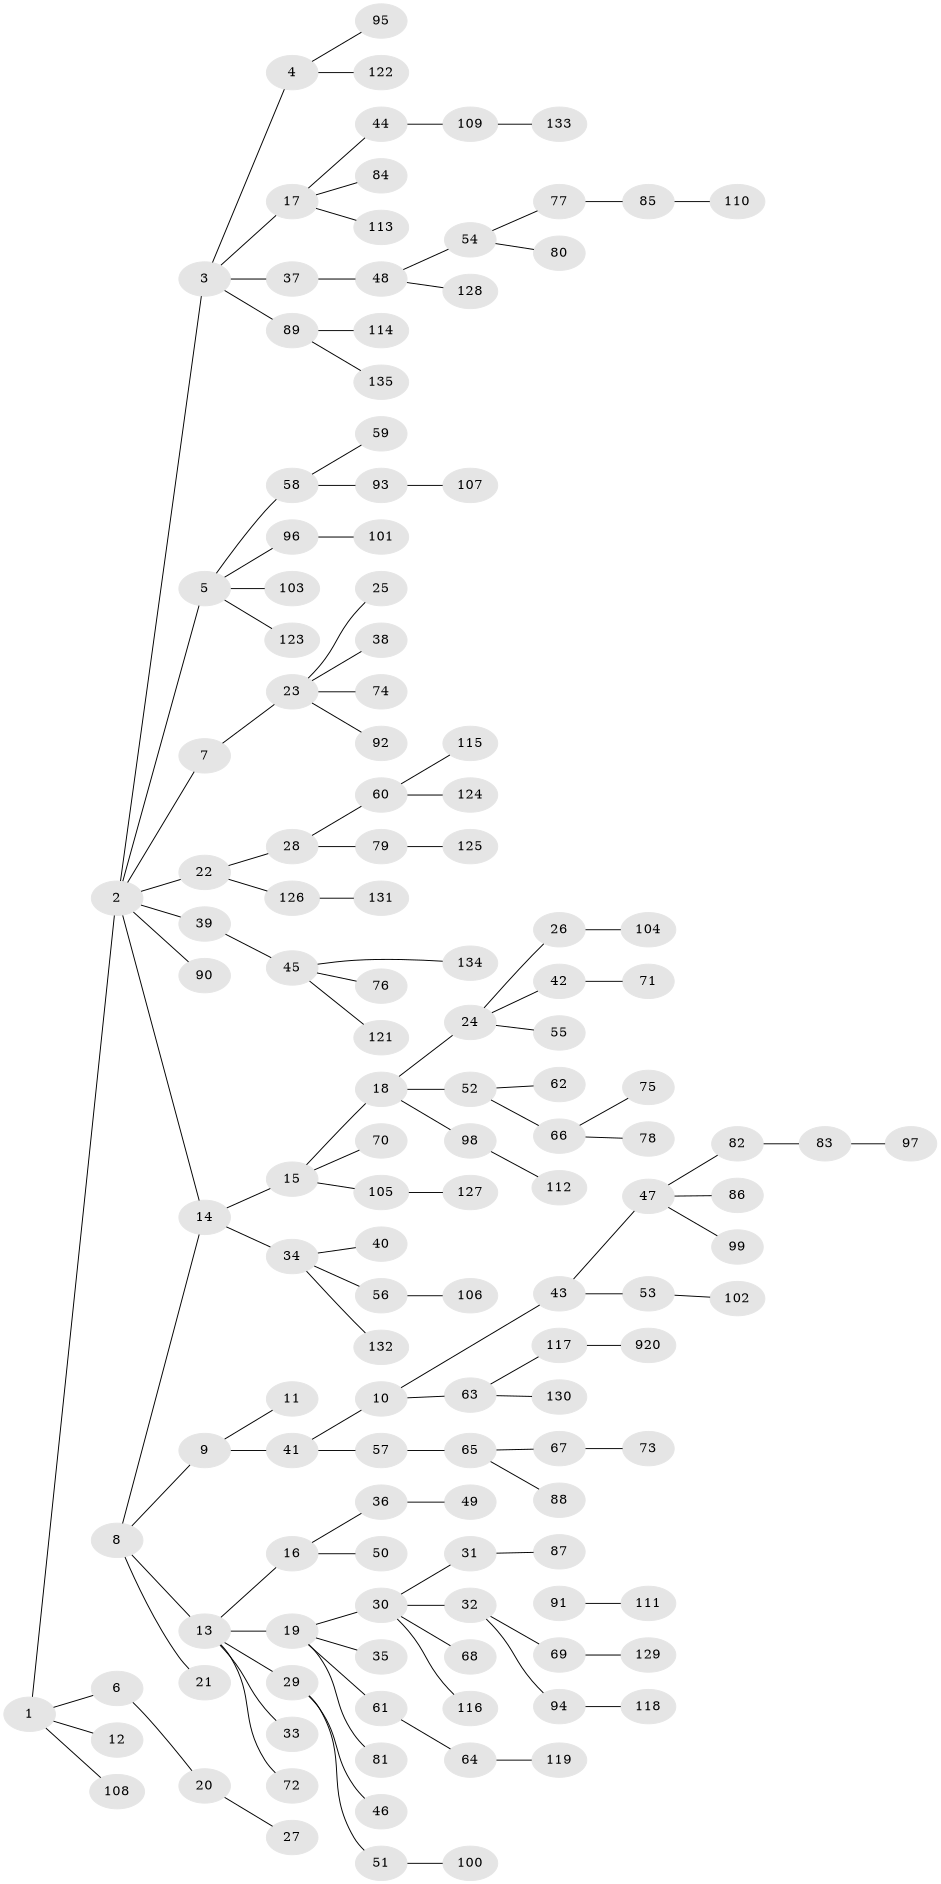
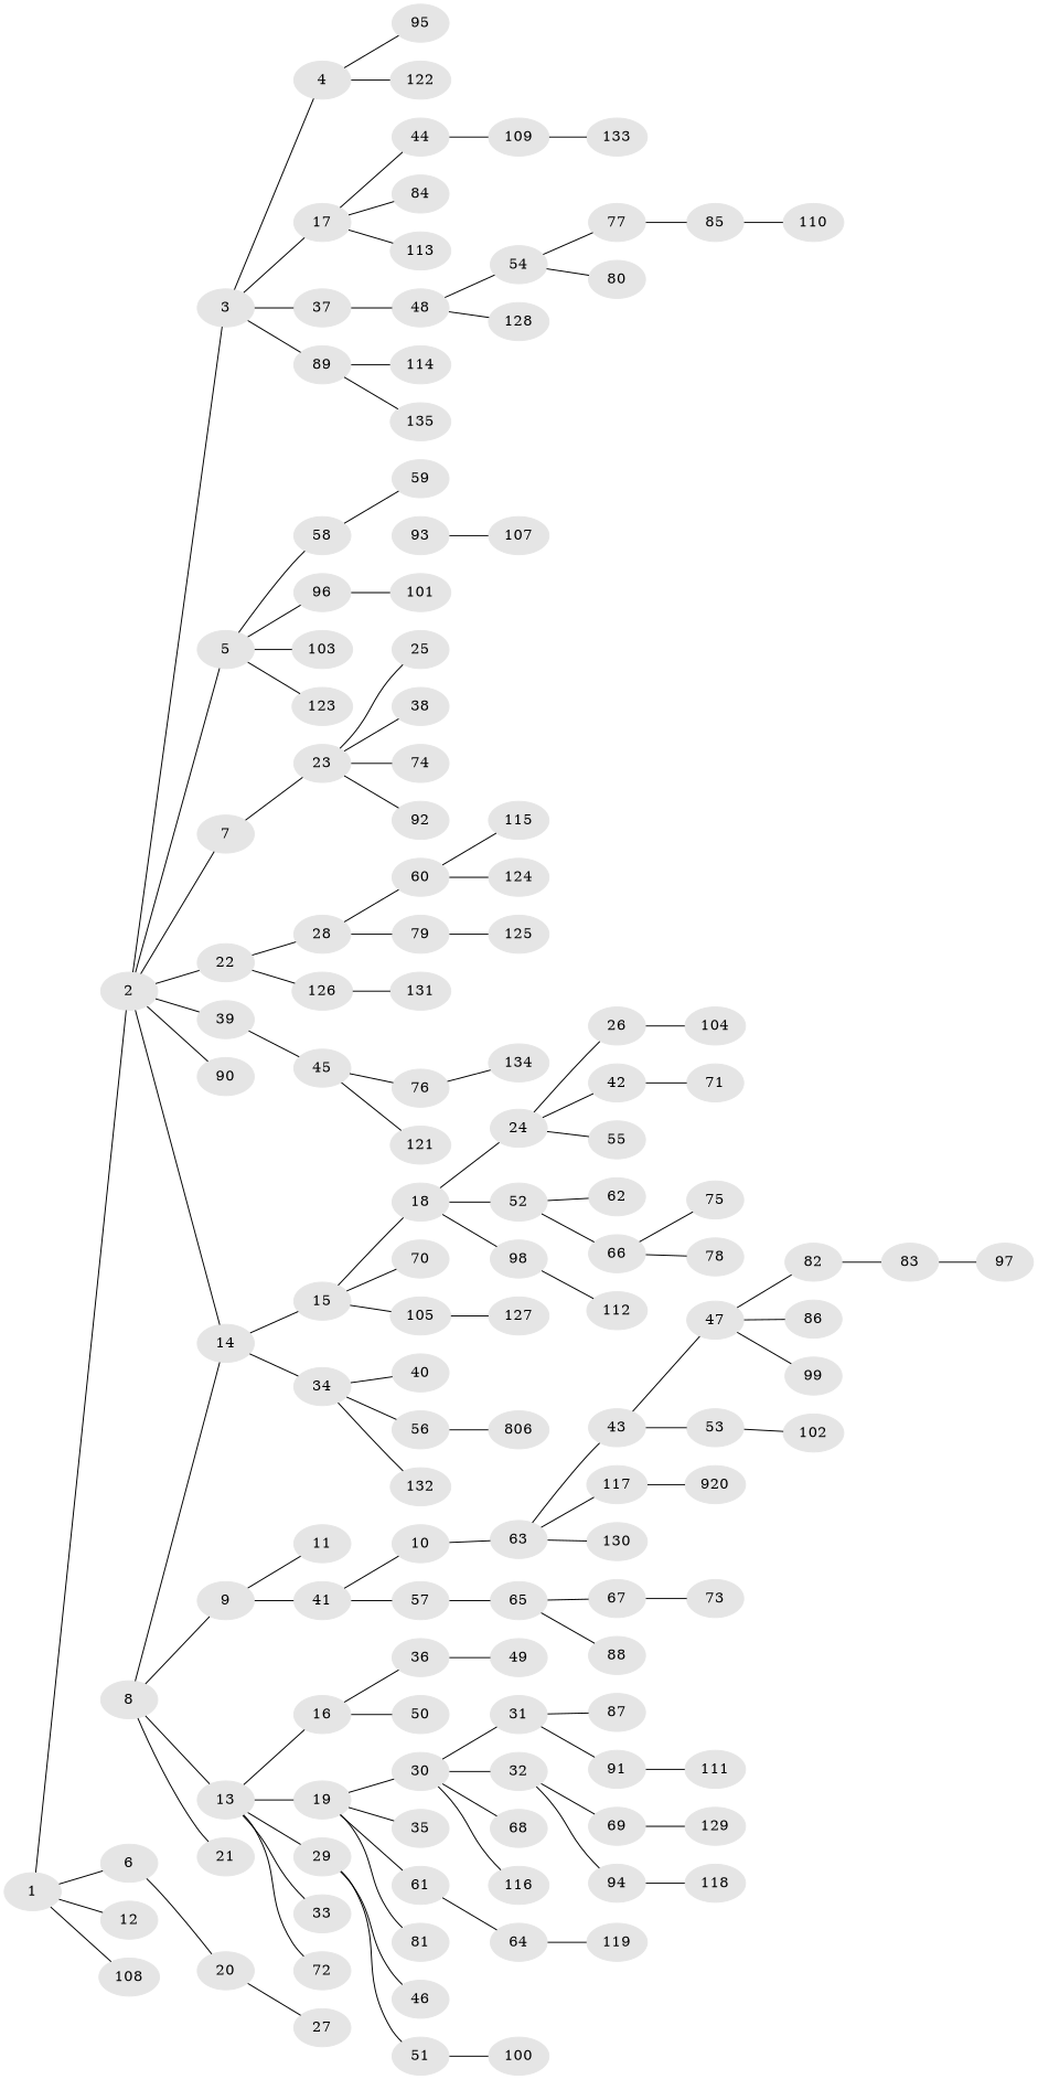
  graph {
    rankdir=LR
    node [color=gray90 style=filled]
    1
    2
    6
    12
    108
    3
    5
    7
    22
    39
    90
    14
    20
    4
    17
    37
    89
    58
    96
    103
    123
    23
    8
    9
    13
    21
    28
    126
    45
    95
    122
    44
    84
    113
    48
    114
    135
    59
    93
    101
    27
    25
    38
    74
    92
    11
    41
    16
    19
    29
    33
    72
    15
    34
    10
    43
    63
    57
    47
    53
    117
    130
    36
    50
    30
    35
    61
    81
    46
    51
    18
    70
    105
    40
    56
    132
    24
    52
    98
    127
    49
    109
    26
    42
    55
    62
    66
    112
    31
    32
    68
    116
    64
    60
    79
    131
    104
    71
    115
    124
    125
    100
    87
    91
    69
    94
    111
    129
    118
-   106
+   106 [label=806]
    54
    128
    76
    121
    65
    82
    86
    99
    102
    133
    134
    83
    77
    80
    75
    78
    85
    67
    88
    107
    119
    n132 [label=920]
    73
    110
    97
    1 -- 2
    1 -- 6
    1 -- 12
    1 -- 108
    2 -- 3
    2 -- 5
    2 -- 7
    2 -- 22
    2 -- 39
    2 -- 90
    2 -- 14
    6 -- 20
    3 -- 4
    3 -- 17
    3 -- 37
    3 -- 89
    5 -- 58
    5 -- 96
    5 -- 103
    5 -- 123
    7 -- 23
    22 -- 28
    22 -- 126
    39 -- 45
    14 -- 15
    14 -- 34
    20 -- 27
    4 -- 95
    4 -- 122
    17 -- 44
    17 -- 84
    17 -- 113
    37 -- 48
    89 -- 114
    89 -- 135
    58 -- 59
-   58 -- 93
    96 -- 101
    23 -- 25
    23 -- 38
    23 -- 74
    23 -- 92
    8 -- 14
    8 -- 9
    8 -- 13
    8 -- 21
    9 -- 11
    9 -- 41
    13 -- 16
    13 -- 19
    13 -- 29
    13 -- 33
    13 -- 72
    28 -- 60
    28 -- 79
    126 -- 131
    45 -- 76
    45 -- 121
    44 -- 109
    48 -- 54
    48 -- 128
    93 -- 107
    41 -- 10
    41 -- 57
    16 -- 36
    16 -- 50
    19 -- 30
    19 -- 35
    19 -- 61
    19 -- 81
    29 -- 46
    29 -- 51
    15 -- 18
    15 -- 70
    15 -- 105
    34 -- 40
    34 -- 56
    34 -- 132
-   10 -- 43
+   63 -- 43
    10 -- 63
    43 -- 47
    43 -- 53
    63 -- 117
    63 -- 130
    57 -- 65
    47 -- 82
    47 -- 86
    47 -- 99
    53 -- 102
    117 -- n132
    36 -- 49
    30 -- 31
    30 -- 32
    30 -- 68
    30 -- 116
    61 -- 64
    51 -- 100
    18 -- 24
    18 -- 52
    18 -- 98
    105 -- 127
    56 -- 106
    24 -- 26
    24 -- 42
    24 -- 55
    52 -- 62
    52 -- 66
    98 -- 112
    109 -- 133
    26 -- 104
    42 -- 71
    66 -- 75
    66 -- 78
    31 -- 87
+   31 -- 91
    32 -- 69
    32 -- 94
    64 -- 119
    60 -- 115
    60 -- 124
    79 -- 125
    91 -- 111
    69 -- 129
    94 -- 118
    54 -- 77
    54 -- 80
-   45 -- 134
+   76 -- 134
    65 -- 67
    65 -- 88
    82 -- 83
    83 -- 97
    77 -- 85
    85 -- 110
    67 -- 73
  }
